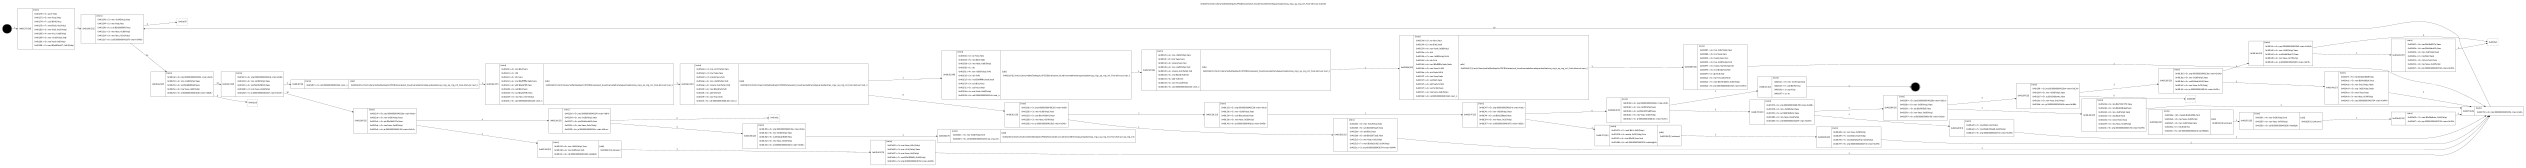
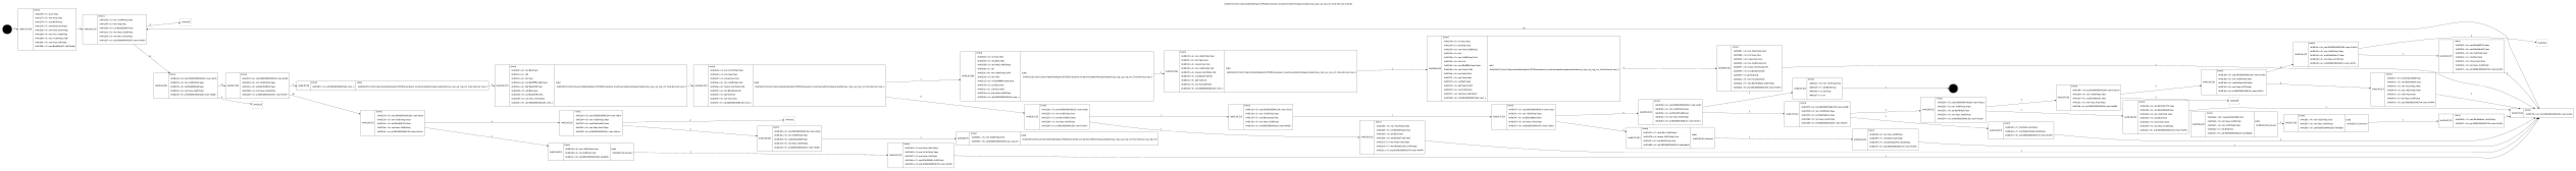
  digraph {
    fontname="IBM Plex Sans"
    label="0x401270 (/mnt/c/Users/mathe/Desktop/tcc/POCII/binaries/extr_linuxdriversnetethernetaquantiaatlanticaq_ring.c_aq_ring_init_Final-ollvm.out::main(0))"
    labelloc=t
    rankdir=LR
    node [fontname="IBM Plex Sans" shape=record]
    edge [fontname="IBM Plex Sans"]
    Entry [fillcolor=black height=0.3 shape=circle style=filled width=0.3]
    n2 [label="{\n     0x401270 [38]\l\n     | [instrs]\l\n     &nbsp;&nbsp;0x401270 \<+1\>: push %rbp\l\n     &nbsp;&nbsp;0x401271 \<+3\>: mov %rsp,%rbp\l\n     &nbsp;&nbsp;0x401274 \<+7\>: sub $0x90,%rsp\l\n     &nbsp;&nbsp;0x40127b \<+7\>: movl $0x0,-0xc(%rbp)\l\n     &nbsp;&nbsp;0x401282 \<+3\>: mov %edi,-0x10(%rbp)\l\n     &nbsp;&nbsp;0x401285 \<+4\>: mov %rsi,-0x18(%rbp)\l\n     &nbsp;&nbsp;0x401289 \<+3\>: mov -0x10(%rbp),%edi\l\n     &nbsp;&nbsp;0x40128c \<+3\>: mov %edi,-0x8(%rbp)\l\n     &nbsp;&nbsp;0x40128f \<+7\>: movl $0x689bc697,-0x34(%rbp)\l\n  }"]
    n3 [label="{\n     0x401296 [23]\l\n     | [instrs]\l\n     &nbsp;&nbsp;0x401296 \<+3\>: mov -0x34(%rbp),%eax\l\n     &nbsp;&nbsp;0x401299 \<+2\>: mov %eax,%ecx\l\n     &nbsp;&nbsp;0x40129b \<+6\>: sub $0x81008f09,%ecx\l\n     &nbsp;&nbsp;0x4012a1 \<+3\>: mov %eax,-0x38(%rbp)\l\n     &nbsp;&nbsp;0x4012a4 \<+3\>: mov %ecx,-0x3c(%rbp)\l\n     &nbsp;&nbsp;0x4012a7 \<+6\>: je 0000000000401670 \<main+0x400\>\l\n  }"]
    n4 [label="{\n     0x401670\l\n  }" style=dashed]
    n5 [label="{\n     0x4012ad [22]\l\n     | [instrs]\l\n     &nbsp;&nbsp;0x4012ad \<+5\>: jmp 00000000004012b2 \<main+0x42\>\l\n     &nbsp;&nbsp;0x4012b2 \<+3\>: mov -0x38(%rbp),%eax\l\n     &nbsp;&nbsp;0x4012b5 \<+5\>: sub $0x86f8f46d,%eax\l\n     &nbsp;&nbsp;0x4012ba \<+3\>: mov %eax,-0x40(%rbp)\l\n     &nbsp;&nbsp;0x4012bd \<+6\>: je 0000000000401618 \<main+0x3a8\>\l\n  }"]
    n6 [label="{\n     0x401618\l\n  }" style=dashed]
    n7 [label="{\n     0x4012c3 [22]\l\n     | [instrs]\l\n     &nbsp;&nbsp;0x4012c3 \<+5\>: jmp 00000000004012c8 \<main+0x58\>\l\n     &nbsp;&nbsp;0x4012c8 \<+3\>: mov -0x38(%rbp),%eax\l\n     &nbsp;&nbsp;0x4012cb \<+5\>: sub $0x9bcf8b14,%eax\l\n     &nbsp;&nbsp;0x4012d0 \<+3\>: mov %eax,-0x44(%rbp)\l\n     &nbsp;&nbsp;0x4012d3 \<+6\>: je 00000000004014b7 \<main+0x247\>\l\n  }"]
    n8 [label="{\n     0x4014b7 [5]\l\n     | [instrs]\l\n     &nbsp;&nbsp;0x4014b7 \<+5\>: call 0000000000401160 \<next_i\>\l\n     | [calls]\l\n     &nbsp;&nbsp;0x401160 \{1\} (/mnt/c/Users/mathe/Desktop/tcc/POCII/binaries/extr_linuxdriversnetethernetaquantiaatlanticaq_ring.c_aq_ring_init_Final-ollvm.out::next_i)\l\n  }"]
    n9 [label="{\n     0x4012d9 [22]\l\n     | [instrs]\l\n     &nbsp;&nbsp;0x4012d9 \<+5\>: jmp 00000000004012de \<main+0x6e\>\l\n     &nbsp;&nbsp;0x4012de \<+3\>: mov -0x38(%rbp),%eax\l\n     &nbsp;&nbsp;0x4012e1 \<+5\>: sub $0x9fe8917a,%eax\l\n     &nbsp;&nbsp;0x4012e6 \<+3\>: mov %eax,-0x48(%rbp)\l\n     &nbsp;&nbsp;0x4012e9 \<+6\>: je 0000000000401434 \<main+0x1c4\>\l\n  }"]
    Exit [fillcolor=black height=0.3 peripheries=2 shape=circle style=filled width=0.3]
    n11 [label="{\n     0x4014bc [37]\l\n     | [instrs]\l\n     &nbsp;&nbsp;0x4014bc \<+5\>: mov $0x2,%ecx\l\n     &nbsp;&nbsp;0x4014c1 \<+1\>: cltd\l\n     &nbsp;&nbsp;0x4014c2 \<+2\>: idiv %ecx\l\n     &nbsp;&nbsp;0x4014c4 \<+6\>: imul $0xfffffffe,%edx,%ecx\l\n     &nbsp;&nbsp;0x4014ca \<+6\>: add $0xa529ffc,%ecx\l\n     &nbsp;&nbsp;0x4014d0 \<+3\>: add $0x1,%ecx\l\n     &nbsp;&nbsp;0x4014d3 \<+6\>: sub $0xa529ffc,%ecx\l\n     &nbsp;&nbsp;0x4014d9 \<+3\>: mov %ecx,-0x7c(%rbp)\l\n     &nbsp;&nbsp;0x4014dc \<+5\>: call 0000000000401160 \<next_i\>\l\n     | [calls]\l\n     &nbsp;&nbsp;0x401160 \{1\} (/mnt/c/Users/mathe/Desktop/tcc/POCII/binaries/extr_linuxdriversnetethernetaquantiaatlanticaq_ring.c_aq_ring_init_Final-ollvm.out::next_i)\l\n  }"]
    n12 [label="{\n     0x401434 [13]\l\n     | [instrs]\l\n     &nbsp;&nbsp;0x401434 \<+4\>: mov -0x18(%rbp),%rax\l\n     &nbsp;&nbsp;0x401438 \<+4\>: mov 0x8(%rax),%rdi\l\n     &nbsp;&nbsp;0x40143c \<+5\>: call 0000000000401060 \<atoi@plt\>\l\n     | [calls]\l\n     &nbsp;&nbsp;0x401060 \{1\} (unknown)\l\n  }"]
    n13 [label="{\n     0x4012ef [22]\l\n     | [instrs]\l\n     &nbsp;&nbsp;0x4012ef \<+5\>: jmp 00000000004012f4 \<main+0x84\>\l\n     &nbsp;&nbsp;0x4012f4 \<+3\>: mov -0x38(%rbp),%eax\l\n     &nbsp;&nbsp;0x4012f7 \<+5\>: sub $0xb9cdab76,%eax\l\n     &nbsp;&nbsp;0x4012fc \<+3\>: mov %eax,-0x4c(%rbp)\l\n     &nbsp;&nbsp;0x4012ff \<+6\>: je 000000000040141c \<main+0x1ac\>\l\n  }"]
    n14 [label="{\n     0x401600 [12]\l\n     | [instrs]\l\n     &nbsp;&nbsp;0x401600 \<+7\>: movl $0xf3bdbcbc,-0x34(%rbp)\l\n     &nbsp;&nbsp;0x401607 \<+5\>: jmp 0000000000401704 \<main+0x494\>\l\n  }"]
    n15 [label="{\n     0x401704 [5]\l\n     | [instrs]\l\n     &nbsp;&nbsp;0x401704 \<+5\>: jmp 0000000000401296 \<main+0x26\>\l\n  }"]
    n16 [label="{\n     0x4014e1 [32]\l\n     | [instrs]\l\n     &nbsp;&nbsp;0x4014e1 \<+3\>: mov -0x7c(%rbp),%ecx\l\n     &nbsp;&nbsp;0x4014e4 \<+3\>: imul %eax,%ecx\l\n     &nbsp;&nbsp;0x4014e7 \<+3\>: movslq %ecx,%rsi\l\n     &nbsp;&nbsp;0x4014ea \<+4\>: mov -0x28(%rbp),%rdi\l\n     &nbsp;&nbsp;0x4014ee \<+4\>: movslq -0x2c(%rbp),%r8\l\n     &nbsp;&nbsp;0x4014f2 \<+4\>: imul $0x18,%r8,%r8\l\n     &nbsp;&nbsp;0x4014f6 \<+3\>: add %r8,%rdi\l\n     &nbsp;&nbsp;0x4014f9 \<+3\>: mov %rsi,(%rdi)\l\n     &nbsp;&nbsp;0x4014fc \<+5\>: call 0000000000401160 \<next_i\>\l\n     | [calls]\l\n     &nbsp;&nbsp;0x401160 \{1\} (/mnt/c/Users/mathe/Desktop/tcc/POCII/binaries/extr_linuxdriversnetethernetaquantiaatlanticaq_ring.c_aq_ring_init_Final-ollvm.out::next_i)\l\n  }"]
    n17 [label="{\n     0x401441 [21]\l\n     | [instrs]\l\n     &nbsp;&nbsp;0x401441 \<+3\>: mov %eax,-0x1c(%rbp)\l\n     &nbsp;&nbsp;0x401444 \<+3\>: mov -0x1c(%rbp),%eax\l\n     &nbsp;&nbsp;0x401447 \<+3\>: mov %eax,-0x4(%rbp)\l\n     &nbsp;&nbsp;0x40144a \<+7\>: movl $0x98f5bf5,-0x34(%rbp)\l\n     &nbsp;&nbsp;0x401451 \<+5\>: jmp 0000000000401704 \<main+0x494\>\l\n  }"]
    n18 [label="{\n     0x40141c\l\n  }" style=dashed]
    n19 [label="{\n     0x401305 [22]\l\n     | [instrs]\l\n     &nbsp;&nbsp;0x401305 \<+5\>: jmp 000000000040130a \<main+0x9a\>\l\n     &nbsp;&nbsp;0x40130a \<+3\>: mov -0x38(%rbp),%eax\l\n     &nbsp;&nbsp;0x40130d \<+5\>: sub $0xbae468ef,%eax\l\n     &nbsp;&nbsp;0x401312 \<+3\>: mov %eax,-0x50(%rbp)\l\n     &nbsp;&nbsp;0x401315 \<+6\>: je 00000000004015d1 \<main+0x361\>\l\n  }"]
    n20 [label="{\n     0x4015f1 [15]\l\n     | [instrs]\l\n     &nbsp;&nbsp;0x4015f1 \<+4\>: mov -0x28(%rbp),%rdi\l\n     &nbsp;&nbsp;0x4015f5 \<+6\>: mov %eax,-0x90(%rbp)\l\n     &nbsp;&nbsp;0x4015fb \<+5\>: call 0000000000401030 \<free@plt\>\l\n     | [calls]\l\n     &nbsp;&nbsp;0x401030 \{1\} (unknown)\l\n  }"]
    n21 [label="{\n     0x4015d1 [9]\l\n     | [instrs]\l\n     &nbsp;&nbsp;0x4015d1 \<+4\>: mov -0x28(%rbp),%rdi\l\n     &nbsp;&nbsp;0x4015d5 \<+5\>: call 0000000000401240 \<aq_ring_init\>\l\n     | [calls]\l\n     &nbsp;&nbsp;0x401240 \{1\} (/mnt/c/Users/mathe/Desktop/tcc/POCII/binaries/extr_linuxdriversnetethernetaquantiaatlanticaq_ring.c_aq_ring_init_Final-ollvm.out::aq_ring_init)\l\n  }"]
    n22 [label="{\n     0x4015da [23]\l\n     | [instrs]\l\n     &nbsp;&nbsp;0x4015da \<+10\>: movabs $0x4020b6,%rdi\l\n     &nbsp;&nbsp;0x4015e4 \<+3\>: mov %eax,-0x30(%rbp)\l\n     &nbsp;&nbsp;0x4015e7 \<+3\>: mov -0x30(%rbp),%esi\l\n     &nbsp;&nbsp;0x4015ea \<+2\>: mov $0x0,%al\l\n     &nbsp;&nbsp;0x4015ec \<+5\>: call 0000000000401040 \<printf@plt\>\l\n     | [calls]\l\n     &nbsp;&nbsp;0x401040 \{1\} (unknown)\l\n  }"]
    n23 [label="{\n     0x40131b [22]\l\n     | [instrs]\l\n     &nbsp;&nbsp;0x40131b \<+5\>: jmp 0000000000401320 \<main+0xb0\>\l\n     &nbsp;&nbsp;0x401320 \<+3\>: mov -0x38(%rbp),%eax\l\n     &nbsp;&nbsp;0x401323 \<+5\>: sub $0xc965d041,%eax\l\n     &nbsp;&nbsp;0x401328 \<+3\>: mov %eax,-0x54(%rbp)\l\n     &nbsp;&nbsp;0x40132b \<+6\>: je 00000000004015b2 \<main+0x342\>\l\n  }"]
    n24 [label="{\n     0x4015b2 [31]\l\n     | [instrs]\l\n     &nbsp;&nbsp;0x4015b2 \<+3\>: mov -0x2c(%rbp),%eax\l\n     &nbsp;&nbsp;0x4015b5 \<+5\>: sub $0x33d72aa5,%eax\l\n     &nbsp;&nbsp;0x4015ba \<+3\>: add $0x1,%eax\l\n     &nbsp;&nbsp;0x4015bd \<+5\>: add $0x33d72aa5,%eax\l\n     &nbsp;&nbsp;0x4015c2 \<+3\>: mov %eax,-0x2c(%rbp)\l\n     &nbsp;&nbsp;0x4015c5 \<+7\>: movl $0x5e62c9d2,-0x34(%rbp)\l\n     &nbsp;&nbsp;0x4015cc \<+5\>: jmp 0000000000401704 \<main+0x494\>\l\n  }"]
    n25 [label="{\n     0x401331 [22]\l\n     | [instrs]\l\n     &nbsp;&nbsp;0x401331 \<+5\>: jmp 0000000000401336 \<main+0xc6\>\l\n     &nbsp;&nbsp;0x401336 \<+3\>: mov -0x38(%rbp),%eax\l\n     &nbsp;&nbsp;0x401339 \<+5\>: sub $0xcaa62cef,%eax\l\n     &nbsp;&nbsp;0x40133e \<+3\>: mov %eax,-0x58(%rbp)\l\n     &nbsp;&nbsp;0x401341 \<+6\>: je 00000000004016cd \<main+0x45d\>\l\n  }"]
    n26 [label="{\n     0x401587 [43]\l\n     | [instrs]\l\n     &nbsp;&nbsp;0x401587 \<+6\>: mov -0x8c(%rbp),%ecx\l\n     &nbsp;&nbsp;0x40158d \<+3\>: imul %eax,%ecx\l\n     &nbsp;&nbsp;0x401590 \<+3\>: movslq %ecx,%rsi\l\n     &nbsp;&nbsp;0x401593 \<+4\>: mov -0x28(%rbp),%rdi\l\n     &nbsp;&nbsp;0x401597 \<+4\>: movslq -0x2c(%rbp),%r8\l\n     &nbsp;&nbsp;0x40159b \<+4\>: imul $0x18,%r8,%r8\l\n     &nbsp;&nbsp;0x40159f \<+3\>: add %r8,%rdi\l\n     &nbsp;&nbsp;0x4015a2 \<+4\>: mov %rsi,0x10(%rdi)\l\n     &nbsp;&nbsp;0x4015a6 \<+7\>: movl $0xc965d041,-0x34(%rbp)\l\n     &nbsp;&nbsp;0x4015ad \<+5\>: jmp 0000000000401704 \<main+0x494\>\l\n  }"]
    n27 [label="{\n     0x401347 [22]\l\n     | [instrs]\l\n     &nbsp;&nbsp;0x401347 \<+5\>: jmp 000000000040134c \<main+0xdc\>\l\n     &nbsp;&nbsp;0x40134c \<+3\>: mov -0x38(%rbp),%eax\l\n     &nbsp;&nbsp;0x40134f \<+5\>: sub $0xd108deef,%eax\l\n     &nbsp;&nbsp;0x401354 \<+3\>: mov %eax,-0x5c(%rbp)\l\n     &nbsp;&nbsp;0x401357 \<+6\>: je 0000000000401471 \<main+0x201\>\l\n  }"]
    n28 [label="{\n     0x40154d [58]\l\n     | [instrs]\l\n     &nbsp;&nbsp;0x40154d \<+2\>: xor %ecx,%ecx\l\n     &nbsp;&nbsp;0x40154f \<+5\>: mov $0x2,%edx\l\n     &nbsp;&nbsp;0x401554 \<+6\>: mov %edx,-0x88(%rbp)\l\n     &nbsp;&nbsp;0x40155a \<+1\>: cltd\l\n     &nbsp;&nbsp;0x40155b \<+7\>: mov -0x88(%rbp),%r9d\l\n     &nbsp;&nbsp;0x401562 \<+3\>: idiv %r9d\l\n     &nbsp;&nbsp;0x401565 \<+6\>: imul $0xfffffffe,%edx,%edx\l\n     &nbsp;&nbsp;0x40156b \<+3\>: mov %ecx,%r10d\l\n     &nbsp;&nbsp;0x40156e \<+3\>: sub %edx,%r10d\l\n     &nbsp;&nbsp;0x401571 \<+2\>: mov %ecx,%edx\l\n     &nbsp;&nbsp;0x401573 \<+3\>: sub $0x1,%edx\l\n     &nbsp;&nbsp;0x401576 \<+3\>: add %edx,%r10d\l\n     &nbsp;&nbsp;0x401579 \<+3\>: sub %r10d,%ecx\l\n     &nbsp;&nbsp;0x40157c \<+6\>: mov %ecx,-0x8c(%rbp)\l\n     &nbsp;&nbsp;0x401582 \<+5\>: call 0000000000401160 \<next_i\>\l\n     | [calls]\l\n     &nbsp;&nbsp;0x401160 \{1\} (/mnt/c/Users/mathe/Desktop/tcc/POCII/binaries/extr_linuxdriversnetethernetaquantiaatlanticaq_ring.c_aq_ring_init_Final-ollvm.out::next_i)\l\n  }"]
    n29 [label="{\n     0x401471 [20]\l\n     | [instrs]\l\n     &nbsp;&nbsp;0x401471 \<+7\>: movl $0x1,-0x20(%rbp)\l\n     &nbsp;&nbsp;0x401478 \<+4\>: movslq -0x20(%rbp),%rax\l\n     &nbsp;&nbsp;0x40147c \<+4\>: imul $0x18,%rax,%rdi\l\n     &nbsp;&nbsp;0x401480 \<+5\>: call 0000000000401050 \<malloc@plt\>\l\n     | [calls]\l\n     &nbsp;&nbsp;0x401050 \{1\} (unknown)\l\n  }"]
    n30 [label="{\n     0x40135d [22]\l\n     | [instrs]\l\n     &nbsp;&nbsp;0x40135d \<+5\>: jmp 0000000000401362 \<main+0xf2\>\l\n     &nbsp;&nbsp;0x401362 \<+3\>: mov -0x38(%rbp),%eax\l\n     &nbsp;&nbsp;0x401365 \<+5\>: sub $0xd237ee8f,%eax\l\n     &nbsp;&nbsp;0x40136a \<+3\>: mov %eax,-0x60(%rbp)\l\n     &nbsp;&nbsp;0x40136d \<+6\>: je 00000000004016ec \<main+0x47c\>\l\n  }"]
    n31 [label="{\n     0x401529 [36]\l\n     | [instrs]\l\n     &nbsp;&nbsp;0x401529 \<+6\>: mov -0x84(%rbp),%ecx\l\n     &nbsp;&nbsp;0x40152f \<+3\>: imul %eax,%ecx\l\n     &nbsp;&nbsp;0x401532 \<+3\>: movslq %ecx,%rsi\l\n     &nbsp;&nbsp;0x401535 \<+4\>: mov -0x28(%rbp),%rdi\l\n     &nbsp;&nbsp;0x401539 \<+4\>: movslq -0x2c(%rbp),%r8\l\n     &nbsp;&nbsp;0x40153d \<+4\>: imul $0x18,%r8,%r8\l\n     &nbsp;&nbsp;0x401541 \<+3\>: add %r8,%rdi\l\n     &nbsp;&nbsp;0x401544 \<+4\>: mov %rsi,0x8(%rdi)\l\n     &nbsp;&nbsp;0x401548 \<+5\>: call 0000000000401160 \<next_i\>\l\n     | [calls]\l\n     &nbsp;&nbsp;0x401160 \{1\} (/mnt/c/Users/mathe/Desktop/tcc/POCII/binaries/extr_linuxdriversnetethernetaquantiaatlanticaq_ring.c_aq_ring_init_Final-ollvm.out::next_i)\l\n  }"]
    n32 [label="{\n     0x401485 [23]\l\n     | [instrs]\l\n     &nbsp;&nbsp;0x401485 \<+4\>: mov %rax,-0x28(%rbp)\l\n     &nbsp;&nbsp;0x401489 \<+7\>: movl $0x0,-0x2c(%rbp)\l\n     &nbsp;&nbsp;0x401490 \<+7\>: movl $0x5e62c9d2,-0x34(%rbp)\l\n     &nbsp;&nbsp;0x401497 \<+5\>: jmp 0000000000401704 \<main+0x494\>\l\n  }"]
    n33 [label="{\n     0x4016ec [12]\l\n     | [instrs]\l\n     &nbsp;&nbsp;0x4016ec \<+3\>: mov -0xc(%rbp),%eax\l\n     &nbsp;&nbsp;0x4016ef \<+7\>: add $0x90,%rsp\l\n     &nbsp;&nbsp;0x4016f6 \<+1\>: pop %rbp\l\n     &nbsp;&nbsp;0x4016f7 \<+1\>: ret\l\n  }"]
    n34 [label="{\n     0x401373 [22]\l\n     | [instrs]\l\n     &nbsp;&nbsp;0x401373 \<+5\>: jmp 0000000000401378 \<main+0x108\>\l\n     &nbsp;&nbsp;0x401378 \<+3\>: mov -0x38(%rbp),%eax\l\n     &nbsp;&nbsp;0x40137b \<+5\>: sub $0xf3bdbcbc,%eax\l\n     &nbsp;&nbsp;0x401380 \<+3\>: mov %eax,-0x64(%rbp)\l\n     &nbsp;&nbsp;0x401383 \<+6\>: je 00000000004016d9 \<main+0x469\>\l\n  }"]
    n35 [label="{\n     0x401501 [40]\l\n     | [instrs]\l\n     &nbsp;&nbsp;0x401501 \<+2\>: xor %ecx,%ecx\l\n     &nbsp;&nbsp;0x401503 \<+5\>: mov $0x2,%edx\l\n     &nbsp;&nbsp;0x401508 \<+3\>: mov %edx,-0x80(%rbp)\l\n     &nbsp;&nbsp;0x40150b \<+1\>: cltd\l\n     &nbsp;&nbsp;0x40150c \<+4\>: mov -0x80(%rbp),%r9d\l\n     &nbsp;&nbsp;0x401510 \<+3\>: idiv %r9d\l\n     &nbsp;&nbsp;0x401513 \<+6\>: imul $0xfffffffe,%edx,%edx\l\n     &nbsp;&nbsp;0x401519 \<+3\>: sub $0x1,%ecx\l\n     &nbsp;&nbsp;0x40151c \<+2\>: sub %ecx,%edx\l\n     &nbsp;&nbsp;0x40151e \<+6\>: mov %edx,-0x84(%rbp)\l\n     &nbsp;&nbsp;0x401524 \<+5\>: call 0000000000401160 \<next_i\>\l\n     | [calls]\l\n     &nbsp;&nbsp;0x401160 \{1\} (/mnt/c/Users/mathe/Desktop/tcc/POCII/binaries/extr_linuxdriversnetethernetaquantiaatlanticaq_ring.c_aq_ring_init_Final-ollvm.out::next_i)\l\n  }"]
    n36 [label="{\n     0x4016d9 [19]\l\n     | [instrs]\l\n     &nbsp;&nbsp;0x4016d9 \<+7\>: movl $0x0,-0xc(%rbp)\l\n     &nbsp;&nbsp;0x4016e0 \<+7\>: movl $0xd237ee8f,-0x34(%rbp)\l\n     &nbsp;&nbsp;0x4016e7 \<+5\>: jmp 0000000000401704 \<main+0x494\>\l\n  }"]
    n37 [label="{\n     0x401389 [22]\l\n     | [instrs]\l\n     &nbsp;&nbsp;0x401389 \<+5\>: jmp 000000000040138e \<main+0x11e\>\l\n     &nbsp;&nbsp;0x40138e \<+3\>: mov -0x38(%rbp),%eax\l\n     &nbsp;&nbsp;0x401391 \<+5\>: sub $0x98f5bf5,%eax\l\n     &nbsp;&nbsp;0x401396 \<+3\>: mov %eax,-0x68(%rbp)\l\n     &nbsp;&nbsp;0x401399 \<+6\>: je 0000000000401456 \<main+0x1e6\>\l\n  }"]
    n38 [label="{\n     0x401456 [27]\l\n     | [instrs]\l\n     &nbsp;&nbsp;0x401456 \<+5\>: mov $0x71257c75,%eax\l\n     &nbsp;&nbsp;0x40145b \<+5\>: mov $0xd108deef,%ecx\l\n     &nbsp;&nbsp;0x401460 \<+3\>: mov -0x4(%rbp),%edx\l\n     &nbsp;&nbsp;0x401463 \<+3\>: cmp $0x0,%edx\l\n     &nbsp;&nbsp;0x401466 \<+3\>: cmove %ecx,%eax\l\n     &nbsp;&nbsp;0x401469 \<+3\>: mov %eax,-0x34(%rbp)\l\n     &nbsp;&nbsp;0x40146c \<+5\>: jmp 0000000000401704 \<main+0x494\>\l\n  }"]
    n39 [label="{\n     0x40139f [22]\l\n     | [instrs]\l\n     &nbsp;&nbsp;0x40139f \<+5\>: jmp 00000000004013a4 \<main+0x134\>\l\n     &nbsp;&nbsp;0x4013a4 \<+3\>: mov -0x38(%rbp),%eax\l\n     &nbsp;&nbsp;0x4013a7 \<+5\>: sub $0x308ac4ec,%eax\l\n     &nbsp;&nbsp;0x4013ac \<+3\>: mov %eax,-0x6c(%rbp)\l\n     &nbsp;&nbsp;0x4013af \<+6\>: je 00000000004016f8 \<main+0x488\>\l\n  }"]
    n40 [label="{\n     0x4016f8\l\n  }" style=dashed]
    n41 [label="{\n     0x4013b5 [22]\l\n     | [instrs]\l\n     &nbsp;&nbsp;0x4013b5 \<+5\>: jmp 00000000004013ba \<main+0x14a\>\l\n     &nbsp;&nbsp;0x4013ba \<+3\>: mov -0x38(%rbp),%eax\l\n     &nbsp;&nbsp;0x4013bd \<+5\>: sub $0x5e62c9d2,%eax\l\n     &nbsp;&nbsp;0x4013c2 \<+3\>: mov %eax,-0x70(%rbp)\l\n     &nbsp;&nbsp;0x4013c5 \<+6\>: je 000000000040149c \<main+0x22c\>\l\n  }"]
    n42 [label="{\n     0x40149c [27]\l\n     | [instrs]\l\n     &nbsp;&nbsp;0x40149c \<+5\>: mov $0xbae468ef,%eax\l\n     &nbsp;&nbsp;0x4014a1 \<+5\>: mov $0x9bcf8b14,%ecx\l\n     &nbsp;&nbsp;0x4014a6 \<+3\>: mov -0x2c(%rbp),%edx\l\n     &nbsp;&nbsp;0x4014a9 \<+3\>: cmp -0x20(%rbp),%edx\l\n     &nbsp;&nbsp;0x4014ac \<+3\>: cmovl %ecx,%eax\l\n     &nbsp;&nbsp;0x4014af \<+3\>: mov %eax,-0x34(%rbp)\l\n     &nbsp;&nbsp;0x4014b2 \<+5\>: jmp 0000000000401704 \<main+0x494\>\l\n  }"]
    n43 [label="{\n     0x4013cb [22]\l\n     | [instrs]\l\n     &nbsp;&nbsp;0x4013cb \<+5\>: jmp 00000000004013d0 \<main+0x160\>\l\n     &nbsp;&nbsp;0x4013d0 \<+3\>: mov -0x38(%rbp),%eax\l\n     &nbsp;&nbsp;0x4013d3 \<+5\>: sub $0x689bc697,%eax\l\n     &nbsp;&nbsp;0x4013d8 \<+3\>: mov %eax,-0x74(%rbp)\l\n     &nbsp;&nbsp;0x4013db \<+6\>: je 0000000000401401 \<main+0x191\>\l\n  }"]
    n44 [label="{\n     0x401401 [27]\l\n     | [instrs]\l\n     &nbsp;&nbsp;0x401401 \<+5\>: mov $0x9fe8917a,%eax\l\n     &nbsp;&nbsp;0x401406 \<+5\>: mov $0xb9cdab76,%ecx\l\n     &nbsp;&nbsp;0x40140b \<+3\>: mov -0x8(%rbp),%edx\l\n     &nbsp;&nbsp;0x40140e \<+3\>: cmp $0x2,%edx\l\n     &nbsp;&nbsp;0x401411 \<+3\>: cmovne %ecx,%eax\l\n     &nbsp;&nbsp;0x401414 \<+3\>: mov %eax,-0x34(%rbp)\l\n     &nbsp;&nbsp;0x401417 \<+5\>: jmp 0000000000401704 \<main+0x494\>\l\n  }"]
    n45 [label="{\n     0x4013e1\l\n  }" style=dashed]
    Entry -> n2 [label=" 1"]
    n2 -> n3 [label=" 1"]
    n3 -> n4 [label=" 0"]
    n3 -> n5 [label=" 11"]
    n5 -> n6 [label=" 0"]
    n5 -> n7 [label=" 11"]
    n7 -> n8 [label=" 1"]
    n7 -> n9 [label=" 10"]
    n8 -> n11 [label=" 1"]
    n9 -> n12 [label=" 1"]
    n9 -> n13 [label=" 9"]
    n11 -> n16 [label=" 1"]
    n12 -> n17 [label=" 1"]
    n13 -> n18 [label=" 0"]
    n13 -> n19 [label=" 9"]
    n14 -> n15 [label=" 1"]
    n15 -> n3 [label=" 10"]
    n16 -> n23 [label=" 8"]
    n16 -> n35 [label=" 1"]
    n17 -> n15 [label=" 1"]
    n19 -> n21 [label=" 1"]
    n20 -> n14 [label=" 1"]
    n22 -> n20 [label=" 1"]
    n23 -> n24 [label=" 1"]
    n23 -> n25 [label=" 7"]
    n24 -> n15 [label=" 1"]
    n25 -> n27 [label=" 7"]
    n26 -> n15 [label=" 1"]
    n27 -> n29 [label=" 1"]
    n27 -> n30 [label=" 6"]
    n28 -> n26 [label=" 1"]
    n29 -> n32 [label=" 1"]
    n30 -> n33 [label=" 1"]
    n30 -> n34 [label=" 5"]
    n31 -> n28 [label=" 1"]
    n32 -> n15 [label=" 1"]
    n33 -> Exit [label=" 1"]
    n34 -> n36 [label=" 1"]
    n34 -> n37 [label=" 4"]
    n35 -> n31 [label=" 1"]
    n36 -> n15 [label=" 1"]
    n37 -> n38 [label=" 1"]
    n37 -> n39 [label=" 3"]
    n38 -> n15 [label=" 1"]
    n39 -> n40 [label=" 0"]
    n39 -> n41 [label=" 3"]
    n41 -> n42 [label=" 2"]
    n41 -> n43 [label=" 1"]
    n42 -> n15 [label=" 2"]
    n43 -> n44 [label=" 1"]
    n43 -> n45 [label=" 0"]
-   n44 -> n45 [label=" 1"]
+   n44 -> n15 [label=" 1"]
  }
